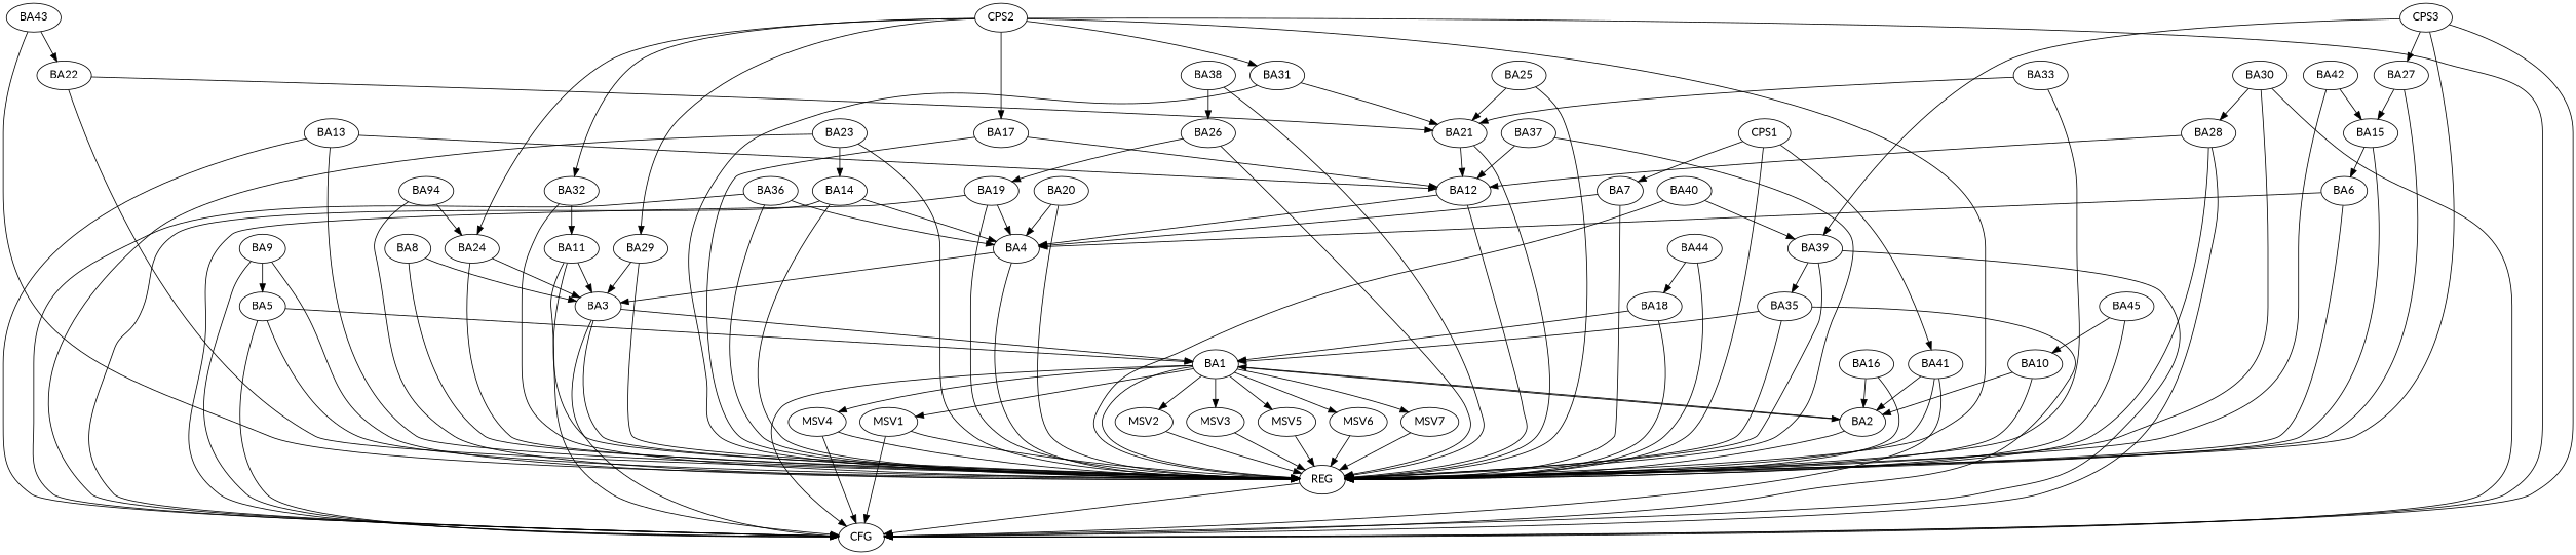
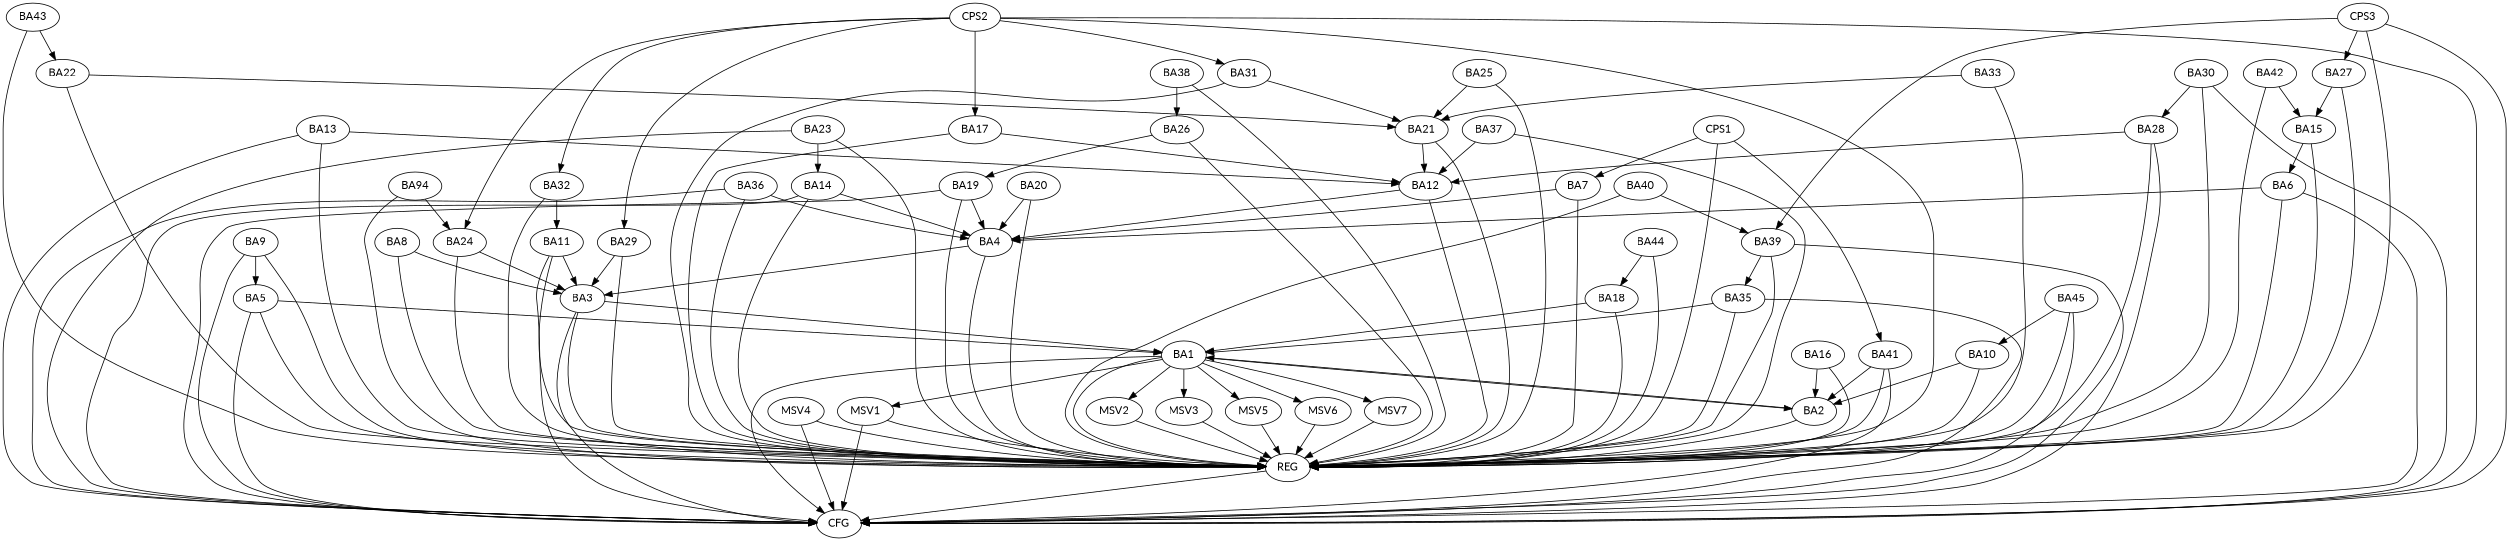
  strict digraph {
    fontname=Lato
    node [fontname=Lato]
    edge [fontname=Lato]
    n1 [label=BA1]
    n2 [label=BA2]
    n3 [label=REG]
    n4 [label=CFG]
    n5 [label=MSV1]
    n6 [label=MSV2]
    n7 [label=MSV3]
    n8 [label=MSV4]
    n9 [label=MSV5]
    n10 [label=MSV6]
    n11 [label=MSV7]
    n12 [label=BA3]
    n13 [label=BA4]
    n14 [label=BA5]
    n15 [label=BA6]
    n16 [label=BA7]
    n17 [label=BA8]
    n18 [label=BA9]
    n19 [label=BA10]
    n20 [label=BA11]
    n21 [label=BA12]
    n22 [label=BA13]
    n23 [label=BA14]
    n24 [label=BA15]
    n25 [label=BA16]
    n26 [label=BA17]
    n27 [label=BA18]
    n28 [label=BA19]
    n29 [label=BA20]
    n30 [label=BA21]
    n31 [label=BA22]
    n32 [label=BA23]
    n33 [label=BA24]
    n34 [label=BA25]
    n35 [label=BA26]
    n36 [label=BA27]
    n37 [label=BA28]
    n38 [label=BA29]
    n39 [label=BA30]
    n40 [label=BA31]
    n41 [label=BA32]
    n42 [label=BA33]
    n43 [label=BA94]
    n44 [label=BA35]
    n45 [label=BA36]
    n46 [label=BA37]
    n47 [label=BA38]
    n48 [label=BA39]
    n49 [label=BA40]
    n50 [label=BA41]
    n51 [label=BA42]
    n52 [label=BA43]
    n53 [label=BA44]
    n54 [label=BA45]
    n55 [label=CPS1]
    n56 [label=CPS2]
    n57 [label=CPS3]
    n1 -> n2
    n1 -> n3
    n1 -> n4
    n1 -> n5
    n1 -> n6
    n1 -> n7
-   n1 -> n8
    n1 -> n9
    n1 -> n10
    n1 -> n11
    n2 -> n1
    n2 -> n3
    n3 -> n4
    n5 -> n3
    n5 -> n4
    n6 -> n3
    n7 -> n3
    n8 -> n3
    n8 -> n4
    n9 -> n3
    n10 -> n3
    n11 -> n3
    n12 -> n1
    n12 -> n3
    n12 -> n4
    n13 -> n3
    n13 -> n12
    n14 -> n1
    n14 -> n3
    n14 -> n4
    n15 -> n3
+   n15 -> n4
    n15 -> n13
    n16 -> n3
    n16 -> n13
    n17 -> n3
    n17 -> n12
    n18 -> n3
    n18 -> n4
    n18 -> n14
    n19 -> n2
    n19 -> n3
    n20 -> n3
    n20 -> n4
    n20 -> n12
    n21 -> n3
    n21 -> n13
    n22 -> n3
    n22 -> n4
    n22 -> n21
    n23 -> n3
    n23 -> n4
    n23 -> n13
    n24 -> n3
    n24 -> n15
    n25 -> n2
    n25 -> n3
    n26 -> n3
    n26 -> n21
    n27 -> n1
    n27 -> n3
    n28 -> n3
    n28 -> n4
    n28 -> n13
    n29 -> n3
    n29 -> n13
    n30 -> n3
    n30 -> n21
    n31 -> n3
    n31 -> n30
    n32 -> n3
    n32 -> n4
    n32 -> n23
    n33 -> n3
    n33 -> n12
    n34 -> n3
    n34 -> n30
    n35 -> n3
    n35 -> n28
    n36 -> n3
    n36 -> n24
    n37 -> n3
    n37 -> n4
    n37 -> n21
    n38 -> n3
    n38 -> n12
    n39 -> n3
    n39 -> n4
    n39 -> n37
    n40 -> n3
    n40 -> n30
    n41 -> n3
    n41 -> n20
    n42 -> n3
    n42 -> n30
    n43 -> n3
    n43 -> n33
    n44 -> n1
    n44 -> n3
    n44 -> n4
    n45 -> n3
    n45 -> n4
    n45 -> n13
    n46 -> n3
    n46 -> n21
    n47 -> n3
    n47 -> n35
    n48 -> n3
    n48 -> n4
    n48 -> n44
    n49 -> n3
    n49 -> n48
    n50 -> n2
    n50 -> n3
    n50 -> n4
    n51 -> n3
    n51 -> n24
    n52 -> n3
    n52 -> n31
    n53 -> n3
    n53 -> n27
    n54 -> n3
+   n54 -> n4
    n54 -> n19
    n55 -> n3
    n55 -> n16
    n55 -> n50
    n56 -> n3
    n56 -> n4
    n56 -> n26
    n56 -> n33
    n56 -> n38
    n56 -> n40
    n56 -> n41
    n57 -> n3
    n57 -> n4
    n57 -> n36
    n57 -> n48
  }
